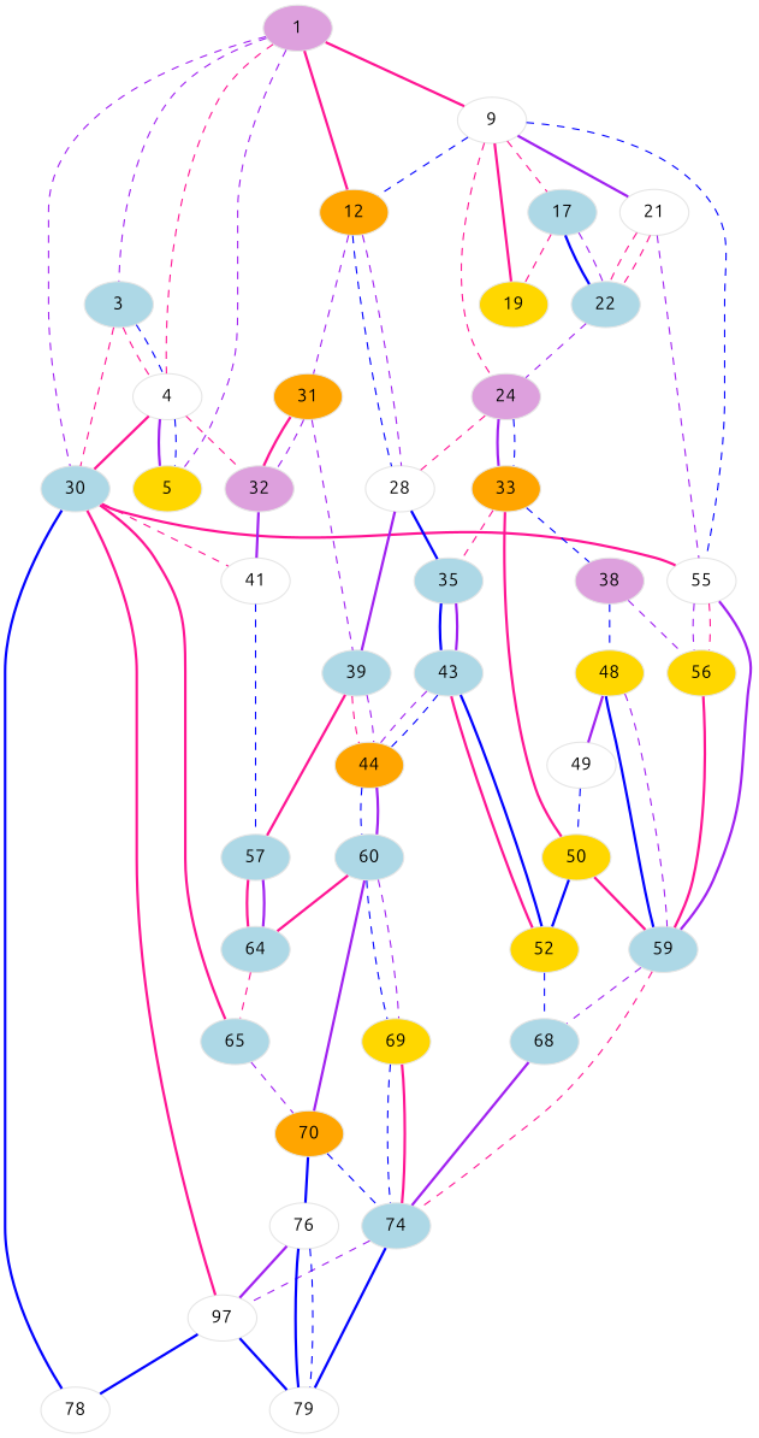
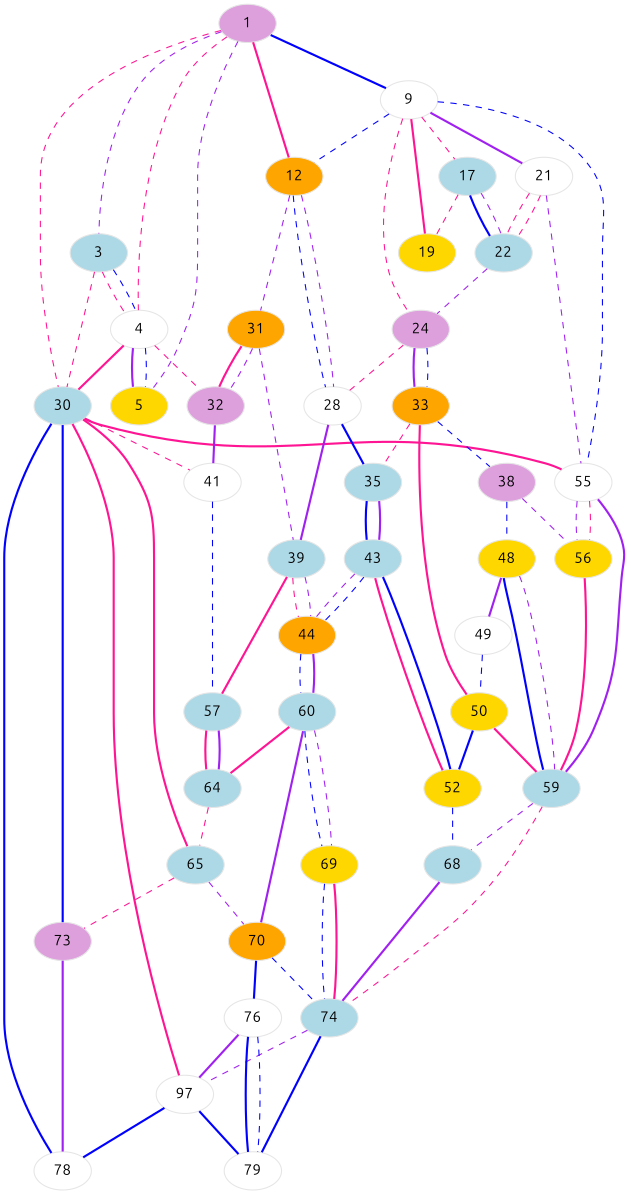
  graph {
    fontname=Ubuntu
    node [color=gray90 fillcolor=lightblue fontname=Ubuntu style=filled]
    edge [color=purple fontname=Ubuntu style=dashed]
    1 [fillcolor=plum super="+2+6"]
    3
    4 [fillcolor=white super="+27"]
    5 [fillcolor=gold]
    9 [fillcolor=white super="+10+12"]
    n6 [fillcolor=orange label=12 super="+15"]
    30 [super="+42"]
    32 [fillcolor=plum]
    17 [super="+18"]
    19 [fillcolor=gold]
    21 [fillcolor=white super="+37"]
    24 [fillcolor=plum super="+25"]
    55 [fillcolor=white super="+85"]
    28 [fillcolor=white super="+36"]
    31 [fillcolor=orange]
    41 [fillcolor=white]
    65 [super="+72"]
+   73 [fillcolor=plum]
    n19 [fillcolor=white label=97 super="+83"]
    78 [fillcolor=white]
    22 [super="+23"]
    33 [fillcolor=orange super="+34"]
    56 [fillcolor=gold super="+61"]
    59 [super="+60"]
    35
    39 [super="+40"]
    38 [fillcolor=plum super="+47"]
    48 [fillcolor=gold]
    50 [fillcolor=gold super="+51+53"]
    43
    44 [fillcolor=orange]
    57
    70 [fillcolor=orange super="+71"]
    79 [fillcolor=white]
    52 [fillcolor=gold super="+54"]
    49 [fillcolor=white]
    n37 [label=60 super="+63"]
    64
    68
    69 [fillcolor=gold]
    74 [super="+82+75"]
    76 [fillcolor=white]
    1 -- 3
    1 -- 4 [color=deeppink]
    1 -- 5
-   1 -- 9 [color=deeppink style=bold weight=2]
+   1 -- 9 [color=blue style=bold weight=2]
    1 -- n6 [color=deeppink style=bold weight=2]
-   1 -- 30
+   1 -- 30 [color=deeppink]
    3 -- 4 [color=deeppink]
    3 -- 4 [color=blue]
    3 -- 30 [color=deeppink]
    4 -- 5 [style=bold]
    4 -- 5 [color=blue]
    4 -- 30 [color=deeppink style=bold]
    4 -- 32 [color=deeppink]
    9 -- n6 [color=blue]
    9 -- 17 [color=deeppink]
    9 -- 19 [color=deeppink style=bold weight=2]
    9 -- 21 [style=bold]
    9 -- 24 [color=deeppink]
    9 -- 55 [color=blue]
    n6 -- 28 [color=blue]
    n6 -- 28
    n6 -- 31
    30 -- 55 [color=deeppink style=bold]
    30 -- 41 [color=deeppink]
    30 -- 65 [color=deeppink style=bold]
+   30 -- 73 [color=blue style=bold]
    30 -- n19 [color=deeppink style=bold]
    30 -- 78 [color=blue style=bold]
    32 -- 41 [style=bold]
    17 -- 19 [color=deeppink]
    17 -- 22 [color=blue style=bold weight=2]
    17 -- 22
    21 -- 55
    21 -- 22 [color=deeppink]
    21 -- 22 [color=deeppink]
    24 -- 28 [color=deeppink]
    24 -- 33 [style=bold]
    24 -- 33 [color=blue]
    55 -- 56 [weight=2]
    55 -- 56 [color=deeppink]
    55 -- 59 [style=bold]
    28 -- 35 [color=blue style=bold]
    28 -- 39 [style=bold]
    31 -- 32 [color=deeppink style=bold]
    31 -- 32
    31 -- 39
    41 -- 57 [color=blue]
+   65 -- 73 [color=deeppink]
    65 -- 70
+   73 -- 78 [style=bold]
    n19 -- 78 [color=blue style=bold]
    n19 -- 79 [color=blue style=bold]
    22 -- 24
    33 -- 35 [color=deeppink]
    33 -- 38 [color=blue]
    33 -- 50 [color=deeppink style=bold]
    56 -- 59 [color=deeppink style=bold]
    59 -- 68
    59 -- 74 [color=deeppink]
    35 -- 43 [color=blue style=bold]
    35 -- 43 [style=bold]
    39 -- 44 [color=deeppink]
    39 -- 44
    39 -- 57 [color=deeppink style=bold]
    38 -- 56
    38 -- 48 [color=blue]
    48 -- 59 [color=blue style=bold]
    48 -- 59
    48 -- 49 [style=bold]
    50 -- 59 [color=deeppink style=bold]
    50 -- 52 [color=blue style=bold weight=2]
    43 -- 44
    43 -- 44 [color=blue]
    43 -- 52 [color=deeppink style=bold]
    43 -- 52 [color=blue style=bold]
    44 -- n37 [color=blue]
    44 -- n37 [style=bold]
    57 -- 64 [color=deeppink style=bold]
    57 -- 64 [style=bold]
    70 -- 74 [color=blue]
    70 -- 76 [color=blue style=bold]
    52 -- 68 [color=blue]
    49 -- 50 [color=blue weight=2]
    n37 -- 70 [style=bold]
    n37 -- 64 [color=deeppink style=bold]
    n37 -- 69 [color=blue]
    n37 -- 69
    64 -- 65 [color=deeppink]
    68 -- 74 [style=bold]
    69 -- 74 [color=blue]
    69 -- 74 [color=deeppink style=bold]
    74 -- n19
    74 -- 79 [color=blue style=bold]
    76 -- n19 [style=bold]
    76 -- 79 [color=blue style=bold]
    76 -- 79 [color=blue]
  }
